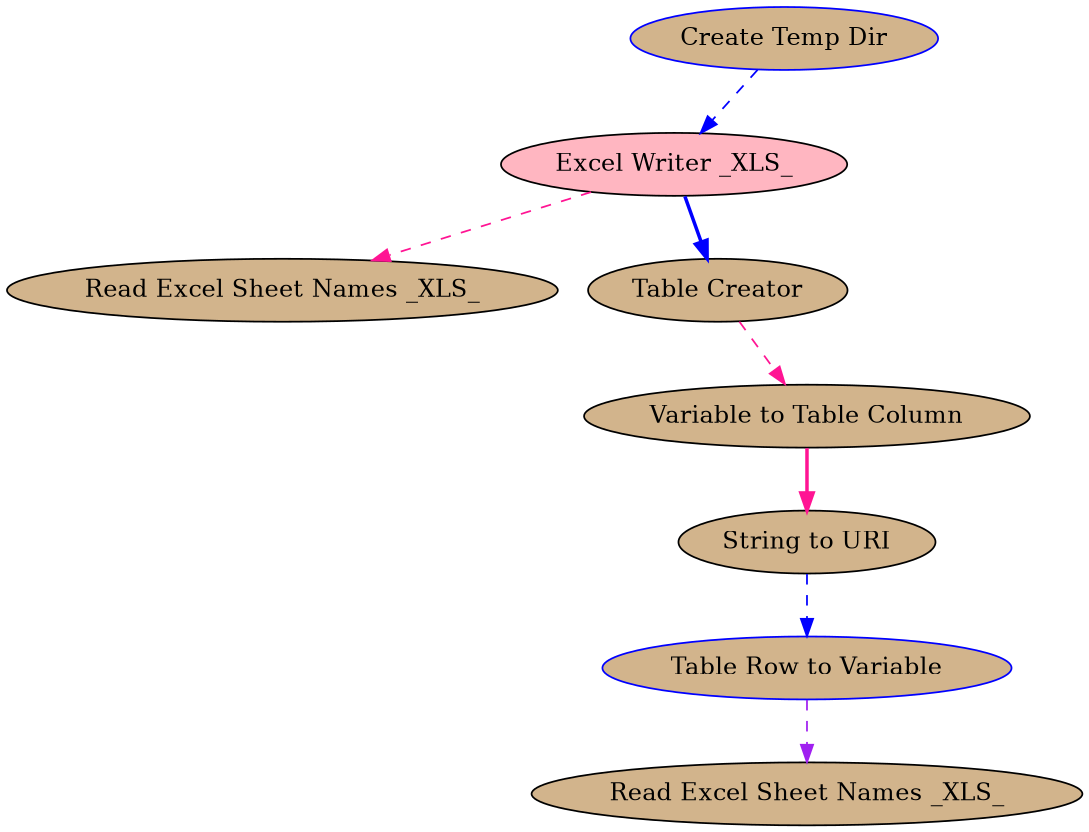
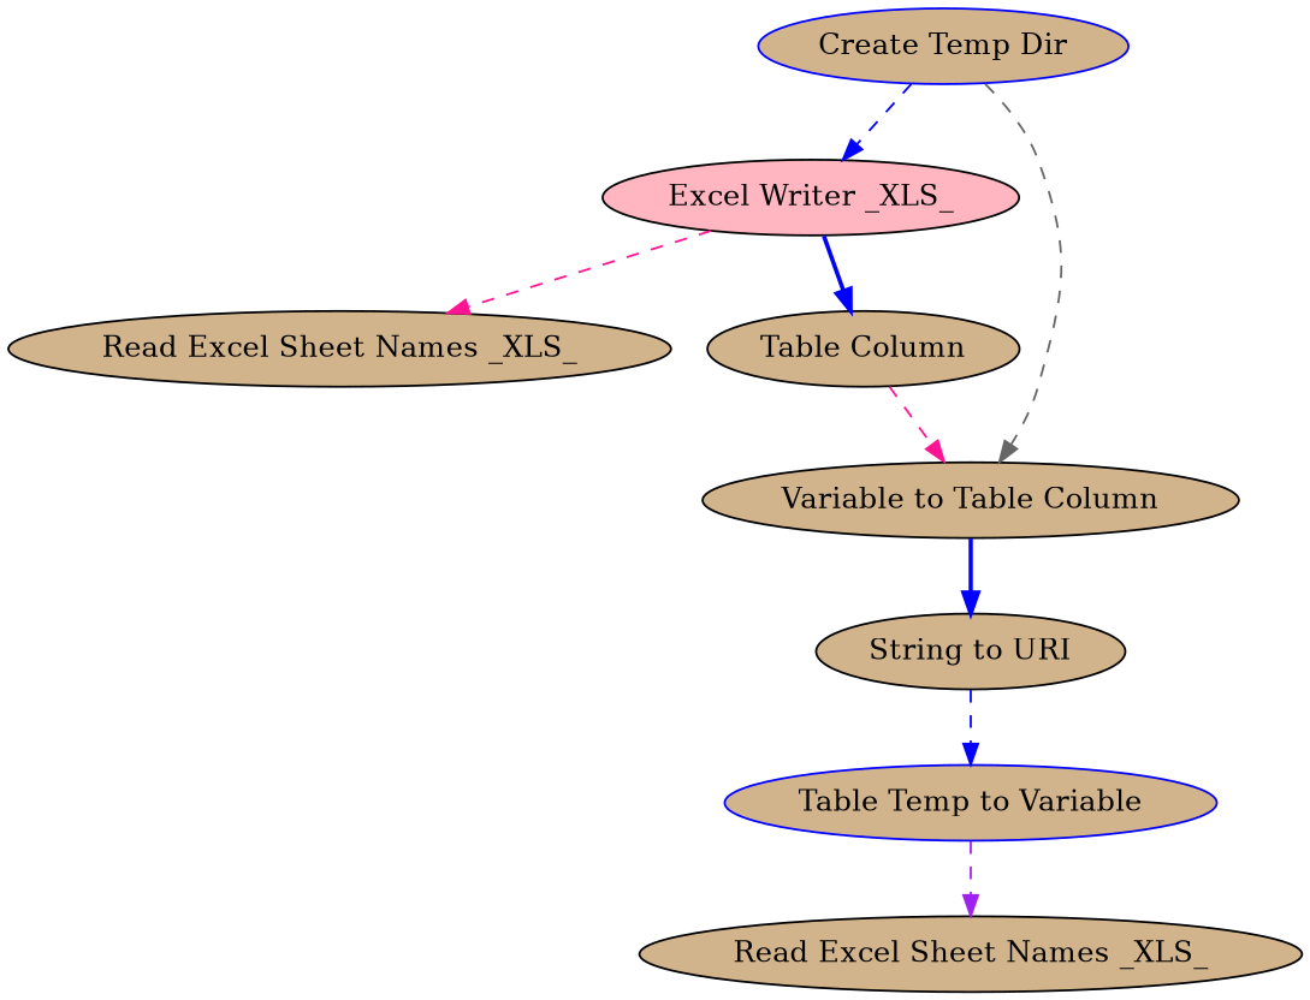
  digraph {
    rankdir=TB
    node [color=black fillcolor=tan style=filled]
    edge [color=blue style=dashed]
    n1 [fillcolor=lightpink label="Excel Writer _XLS_"]
    n2 [label="Read Excel Sheet Names _XLS_"]
-   n3 [label="Table Creator"]
+   n3 [label="Table Column"]
    n4 [label="Variable to Table Column"]
    n5 [label="String to URI"]
-   n6 [color=blue label="Table Row to Variable"]
+   n6 [color=blue label="Table Temp to Variable"]
    n7 [label="Read Excel Sheet Names _XLS_"]
    n8 [color=blue label="Create Temp Dir"]
    n1 -> n2 [color=deeppink]
    n1 -> n3 [style=bold]
    n3 -> n4 [color=deeppink]
-   n4 -> n5 [color=deeppink style=bold]
+   n4 -> n5 [style=bold]
    n5 -> n6
    n6 -> n7 [color=purple]
    n8 -> n1
+   n8 -> n4 [color=gray40]
  }
